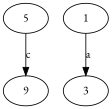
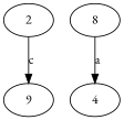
  strict digraph {
    fontname="EB Garamond"
    node [fontname="EB Garamond"]
    edge [fontname="EB Garamond"]
    n1 [label=9]
-   2 [label=5]
-   1
-   3
+   2
+   1 [label=8]
+   3 [label=4]
    2 -> n1 [label=c]
    1 -> 3 [label=a]
  }
